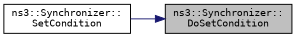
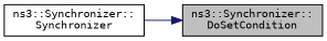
  digraph {
    rankdir=RL
    fontname="DejaVu Sans Mono"
    node [color=black fontname="DejaVu Sans Mono" fontsize=10 shape=record style=filled]
    n1 [fillcolor=grey75 fontcolor=black height=0.2 label="ns3::Synchronizer::\lDoSetCondition" width=0.4]
-   n2 [fillcolor=white height=0.2 label="ns3::Synchronizer::\lSetCondition" width=0.4]
+   n2 [fillcolor=white height=0.2 label="ns3::Synchronizer::\lSynchronizer" width=0.4]
    n1 -> n2 [color=midnightblue dir=back fontname="DejaVu Sans Mono" fontsize=10 labelfontname=Helvetica labelfontsize=10 style=solid]
  }
